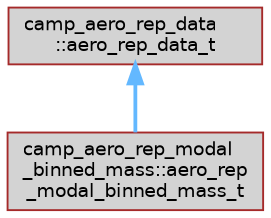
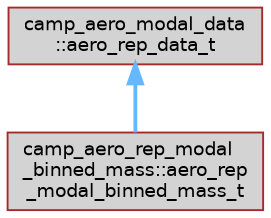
  digraph {
    node [color=brown fillcolor=lightgrey fontname=Helvetica fontsize=10 shape=box style=filled]
    n1 [fontcolor=black height=0.2 label="camp_aero_rep_modal\l_binned_mass::aero_rep\l_modal_binned_mass_t" width=0.4]
-   n2 [height=0.2 label="camp_aero_rep_data\l::aero_rep_data_t" width=0.4]
+   n2 [height=0.2 label="camp_aero_modal_data\l::aero_rep_data_t" width=0.4]
    n2 -> n1 [color=steelblue1 dir=back fontname=Helvetica fontsize=10 labelfontname=Helvetica labelfontsize=10 style=bold]
  }
